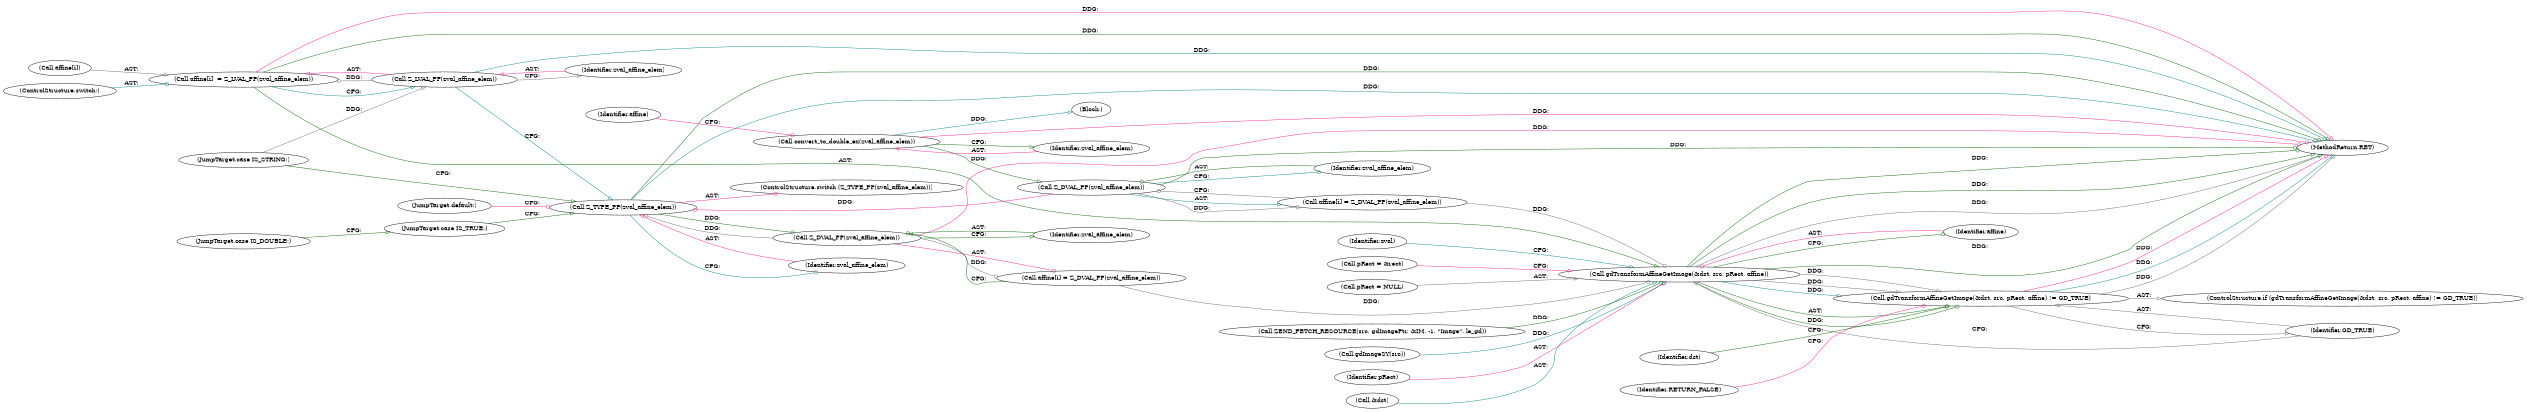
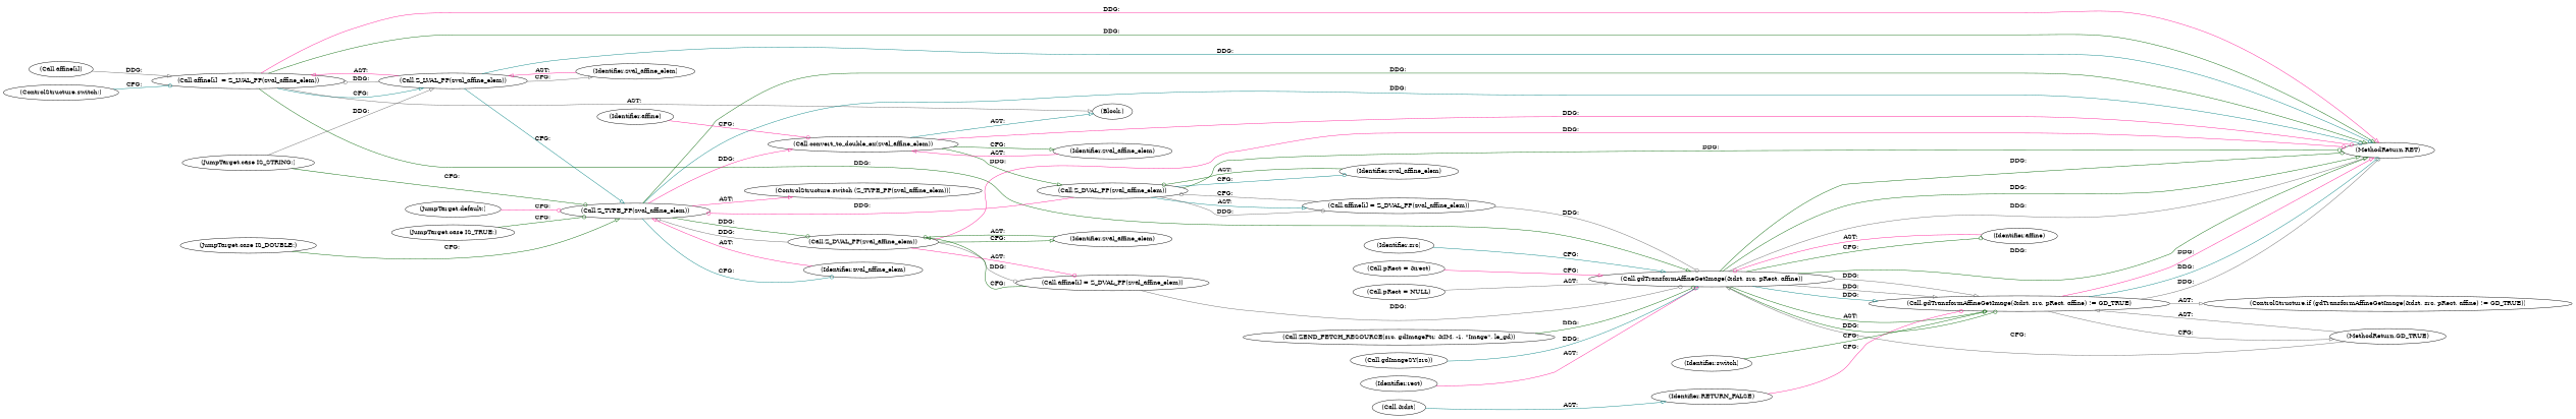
  digraph {
    rankdir=LR
    edge [arrowhead=onormal color=darkgreen]
    n1 [label="(Call,affine[i]  = Z_LVAL_PP(zval_affine_elem))"]
    n2 [label="(Call,Z_LVAL_PP(zval_affine_elem))"]
    n3 [label="(Call,gdTransformAffineGetImage(&dst, src, pRect, affine))"]
    n4 [label="(Block,)"]
    n5 [label="(MethodReturn,RET)"]
    n6 [label="(Call,Z_TYPE_PP(zval_affine_elem))"]
    n7 [label="(Identifier,zval_affine_elem)"]
    n8 [label="(Call,gdTransformAffineGetImage(&dst, src, pRect, affine) != GD_TRUE)"]
    n9 [label="(Identifier,affine)"]
    n10 [label="(Call,Z_DVAL_PP(zval_affine_elem))"]
    n11 [label="(Call,convert_to_double_ex(zval_affine_elem))"]
    n12 [label="(ControlStructure,switch (Z_TYPE_PP(zval_affine_elem)))"]
    n13 [label="(Identifier,zval_affine_elem)"]
    n14 [label="(Call,affine[i] = Z_DVAL_PP(zval_affine_elem))"]
    n15 [label="(Identifier,zval_affine_elem)"]
    n16 [label="(Call,Z_DVAL_PP(zval_affine_elem))"]
    n17 [label="(Identifier,zval_affine_elem)"]
    n18 [label="(Identifier,zval_affine_elem)"]
    n19 [label="(Call,affine[i] = Z_DVAL_PP(zval_affine_elem))"]
    n20 [label="(ControlStructure,if (gdTransformAffineGetImage(&dst, src, pRect, affine) != GD_TRUE))"]
-   n21 [label="(Identifier,GD_TRUE)"]
+   n21 [label="(MethodReturn,GD_TRUE)"]
    n22 [label="(JumpTarget,default:)"]
-   n23 [label="(Identifier,pRect)"]
-   n24 [label="(Identifier,zval)"]
+   n23 [label="(Identifier,rect)"]
+   n24 [label="(Identifier,src)"]
    n25 [label="(Call,affine[i])"]
    n26 [label="(Call,pRect = &rect)"]
    n27 [label="(JumpTarget,case IS_DOUBLE:)"]
    n28 [label="(Call,pRect = NULL)"]
    n29 [label="(Identifier,RETURN_FALSE)"]
-   n30 [label="(Identifier,dst)"]
+   n30 [label="(Identifier,switch)"]
    n31 [label="(JumpTarget,case IS_STRING:)"]
    n32 [label="(Call,&dst)"]
    n33 [label="(Call,ZEND_FETCH_RESOURCE(src, gdImagePtr, &IM, -1, \"Image\", le_gd))"]
    n34 [label="(Identifier,affine)"]
    n35 [label="(ControlStructure,switch;)"]
    n36 [label="(Call,gdImageSY(src))"]
    n37 [label="(JumpTarget,case IS_TRUE:)"]
    n1 -> n2 [color=teal label="CFG: "]
-   n1 -> n3 [label="AST: "]
+   n1 -> n3 [label="DDG: "]
+   n1 -> n4 [color=gray40 label="AST: "]
    n1 -> n5 [color=deeppink label="DDG: "]
    n1 -> n5 [label="DDG: "]
    n2 -> n1 [color=deeppink label="AST: "]
    n2 -> n1 [arrowhead=odot color=gray40 label="DDG: "]
    n2 -> n5 [color=teal label="DDG: "]
    n2 -> n6 [color=teal label="CFG: "]
    n2 -> n7 [color=gray40 label="CFG: "]
    n3 -> n5 [arrowhead=odot label="DDG: "]
    n3 -> n5 [label="DDG: "]
    n3 -> n5 [color=gray40 label="DDG: "]
    n3 -> n5 [label="DDG: "]
    n3 -> n8 [arrowhead=odot label="AST: "]
    n3 -> n8 [arrowhead=odot label="DDG: "]
    n3 -> n8 [color=gray40 label="DDG: "]
    n3 -> n8 [color=gray40 label="DDG: "]
    n3 -> n8 [color=teal label="DDG: "]
    n3 -> n9 [arrowhead=odot label="CFG: "]
    n6 -> n5 [arrowhead=odot color=teal label="DDG: "]
    n6 -> n5 [label="DDG: "]
    n6 -> n10 [arrowhead=odot label="DDG: "]
-   n6 -> n12 [arrowhead=odot color=deeppink label="AST: "]
+   n6 -> n11 [color=deeppink label="DDG: "]
+   n6 -> n12 [color=deeppink label="AST: "]
    n6 -> n13 [arrowhead=odot color=teal label="CFG: "]
    n7 -> n2 [color=deeppink label="AST: "]
    n8 -> n5 [arrowhead=odot color=teal label="DDG: "]
    n8 -> n5 [arrowhead=odot color=gray40 label="DDG: "]
    n8 -> n5 [color=deeppink label="DDG: "]
    n8 -> n20 [color=gray40 label="AST: "]
    n8 -> n21 [color=gray40 label="CFG: "]
    n9 -> n3 [arrowhead=odot color=deeppink label="AST: "]
    n10 -> n5 [arrowhead=odot color=deeppink label="DDG: "]
    n10 -> n6 [color=gray40 label="DDG: "]
    n10 -> n14 [arrowhead=odot color=deeppink label="AST: "]
    n10 -> n14 [arrowhead=odot color=gray40 label="DDG: "]
    n10 -> n15 [label="CFG: "]
-   n11 -> n4 [color=teal label="DDG: "]
+   n11 -> n4 [color=teal label="AST: "]
    n11 -> n5 [arrowhead=odot color=deeppink label="DDG: "]
    n11 -> n16 [label="DDG: "]
    n11 -> n17 [label="CFG: "]
    n13 -> n6 [color=deeppink label="AST: "]
    n14 -> n3 [arrowhead=odot color=gray40 label="DDG: "]
    n14 -> n10 [label="CFG: "]
    n15 -> n10 [arrowhead=odot label="AST: "]
    n16 -> n5 [arrowhead=odot label="DDG: "]
    n16 -> n6 [arrowhead=odot color=deeppink label="DDG: "]
    n16 -> n18 [arrowhead=odot color=teal label="CFG: "]
    n16 -> n19 [color=teal label="AST: "]
    n16 -> n19 [arrowhead=odot color=gray40 label="DDG: "]
    n17 -> n11 [color=deeppink label="AST: "]
    n18 -> n16 [arrowhead=odot label="AST: "]
    n19 -> n3 [arrowhead=odot color=gray40 label="DDG: "]
    n19 -> n16 [arrowhead=odot color=gray40 label="CFG: "]
    n21 -> n3 [color=gray40 label="CFG: "]
    n21 -> n8 [color=gray40 label="AST: "]
    n22 -> n6 [arrowhead=odot color=deeppink label="CFG: "]
    n23 -> n3 [color=deeppink label="AST: "]
    n24 -> n3 [color=teal label="CFG: "]
-   n25 -> n1 [color=gray40 label="AST: "]
+   n25 -> n1 [color=gray40 label="DDG: "]
    n26 -> n3 [color=deeppink label="CFG: "]
-   n27 -> n37 [label="CFG: "]
+   n27 -> n6 [label="CFG: "]
    n28 -> n3 [color=gray40 label="AST: "]
    n29 -> n8 [arrowhead=odot color=deeppink label="CFG: "]
    n30 -> n8 [label="CFG: "]
    n31 -> n2 [color=gray40 label="DDG: "]
-   n31 -> n6 [label="CFG: "]
-   n32 -> n3 [color=teal label="AST: "]
+   n31 -> n6 [arrowhead=odot label="CFG: "]
+   n32 -> n29 [color=teal label="AST: "]
    n33 -> n3 [arrowhead=odot label="DDG: "]
    n34 -> n11 [arrowhead=odot color=deeppink label="CFG: "]
-   n35 -> n1 [arrowhead=odot color=teal label="AST: "]
+   n35 -> n1 [arrowhead=odot color=teal label="CFG: "]
    n36 -> n3 [arrowhead=odot color=teal label="DDG: "]
-   n37 -> n6 [label="CFG: "]
+   n37 -> n6 [arrowhead=odot label="CFG: "]
  }
